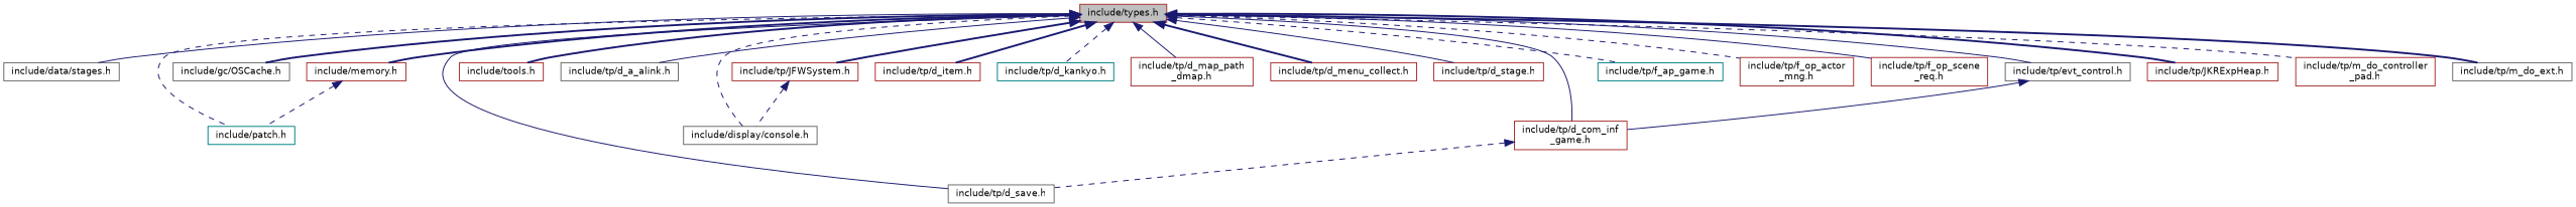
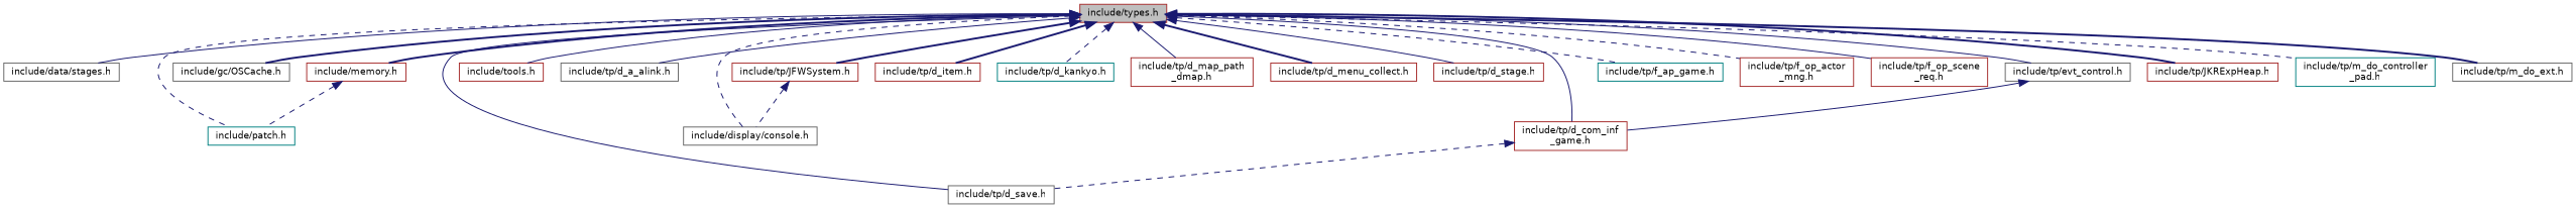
  digraph {
    node [color=brown fillcolor=white fontname=Helvetica fontsize=10 shape=record style=filled]
    edge [color=midnightblue dir=back fontname=Helvetica fontsize=10 labelfontname=Helvetica labelfontsize=10 style=solid]
    n1 [fillcolor=grey75 fontcolor=black height=0.2 label="include/types.h" width=0.4]
    n2 [color=gray40 height=0.2 label="include/data/stages.h" width=0.4]
    n3 [color=gray40 height=0.2 label="include/display/console.h" width=0.4]
    n4 [color=gray40 height=0.2 label="include/gc/OSCache.h" width=0.4]
    n5 [height=0.2 label="include/memory.h" width=0.4]
    n6 [color=teal height=0.2 label="include/patch.h" width=0.4]
    n7 [height=0.2 label="include/tools.h" width=0.4]
    n8 [color=gray40 height=0.2 label="include/tp/d_a_alink.h" width=0.4]
    n9 [height=0.2 label="include/tp/d_com_inf\l_game.h" width=0.4]
    n10 [color=gray40 height=0.2 label="include/tp/d_save.h" width=0.4]
    n11 [height=0.2 label="include/tp/d_item.h" width=0.4]
    n12 [color=teal height=0.2 label="include/tp/d_kankyo.h" width=0.4]
    n13 [height=0.2 label="include/tp/d_map_path\l_dmap.h" width=0.4]
    n14 [height=0.2 label="include/tp/d_menu_collect.h" width=0.4]
    n15 [height=0.2 label="include/tp/d_stage.h" width=0.4]
    n16 [color=gray40 height=0.2 label="include/tp/evt_control.h" width=0.4]
    n17 [color=teal height=0.2 label="include/tp/f_ap_game.h" width=0.4]
    n18 [height=0.2 label="include/tp/f_op_actor\l_mng.h" width=0.4]
    n19 [height=0.2 label="include/tp/f_op_scene\l_req.h" width=0.4]
    n20 [height=0.2 label="include/tp/JFWSystem.h" width=0.4]
    n21 [height=0.2 label="include/tp/JKRExpHeap.h" width=0.4]
-   n22 [height=0.2 label="include/tp/m_do_controller\l_pad.h" width=0.4]
+   n22 [color=teal height=0.2 label="include/tp/m_do_controller\l_pad.h" width=0.4]
    n23 [color=gray40 height=0.2 label="include/tp/m_do_ext.h" width=0.4]
    n1 -> n2
    n1 -> n3 [style=dashed]
    n1 -> n4 [style=bold]
    n1 -> n5 [style=bold]
    n1 -> n6 [style=dashed]
-   n1 -> n7 [style=bold]
+   n1 -> n7
    n1 -> n8
    n1 -> n9
    n1 -> n10
    n1 -> n11 [style=bold]
    n1 -> n12 [style=dashed]
    n1 -> n13
    n1 -> n14 [style=bold]
    n1 -> n15
    n1 -> n16
    n1 -> n17 [style=dashed]
    n1 -> n18 [style=dashed]
    n1 -> n19
    n1 -> n20 [style=bold]
    n1 -> n21 [style=bold]
    n1 -> n22 [style=dashed]
    n1 -> n23 [style=bold]
    n5 -> n6 [style=dashed]
    n9 -> n10 [style=dashed]
    n16 -> n9
    n20 -> n3 [style=dashed]
  }
